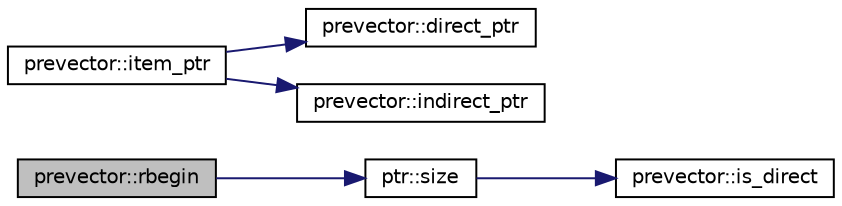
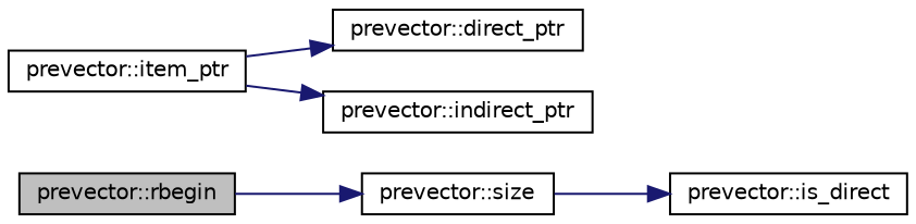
  digraph {
    rankdir=LR
    node [color=black fillcolor=white fontname=Helvetica fontsize=10 shape=record style=filled]
    edge [color=midnightblue fontname=Helvetica fontsize=10 labelfontname=Helvetica labelfontsize=10 style=solid]
    n1 [fillcolor=grey75 fontcolor=black height=0.2 label="prevector::rbegin" width=0.4]
-   n2 [height=0.2 label="ptr::size" width=0.4]
+   n2 [height=0.2 label="prevector::size" width=0.4]
    n3 [height=0.2 label="prevector::item_ptr" width=0.4]
    n4 [height=0.2 label="prevector::direct_ptr" width=0.4]
    n5 [height=0.2 label="prevector::indirect_ptr" width=0.4]
    n6 [height=0.2 label="prevector::is_direct" width=0.4]
    n1 -> n2
    n2 -> n6
    n3 -> n4
    n3 -> n5
  }
